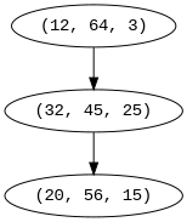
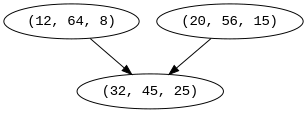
  digraph {
    fontname="Liberation Mono"
    node [fontname="Liberation Mono"]
    edge [fontname="Liberation Mono"]
-   "(12, 64, 8)" [label="(12, 64, 3)"]
+   "(12, 64, 8)"
    "(32, 45, 25)"
    "(20, 56, 15)"
    "(12, 64, 8)" -> "(32, 45, 25)"
-   "(32, 45, 25)" -> "(20, 56, 15)"
+   "(20, 56, 15)" -> "(32, 45, 25)"
  }
